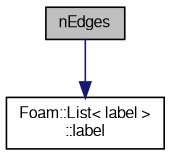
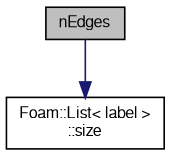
  digraph {
    rankdir=TB
    node [color=black fontname=FreeSans fontsize=10 shape=record]
    n1 [fillcolor=grey75 fontcolor=black height=0.2 label=nEdges style=filled width=0.4]
-   n2 [height=0.2 label="Foam::List\< label \>\l::label" width=0.4]
+   n2 [height=0.2 label="Foam::List\< label \>\l::size" width=0.4]
    n1 -> n2 [color=midnightblue fontname=FreeSans fontsize=10 labelfontname=FreeSans labelfontsize=10 style=solid]
  }
